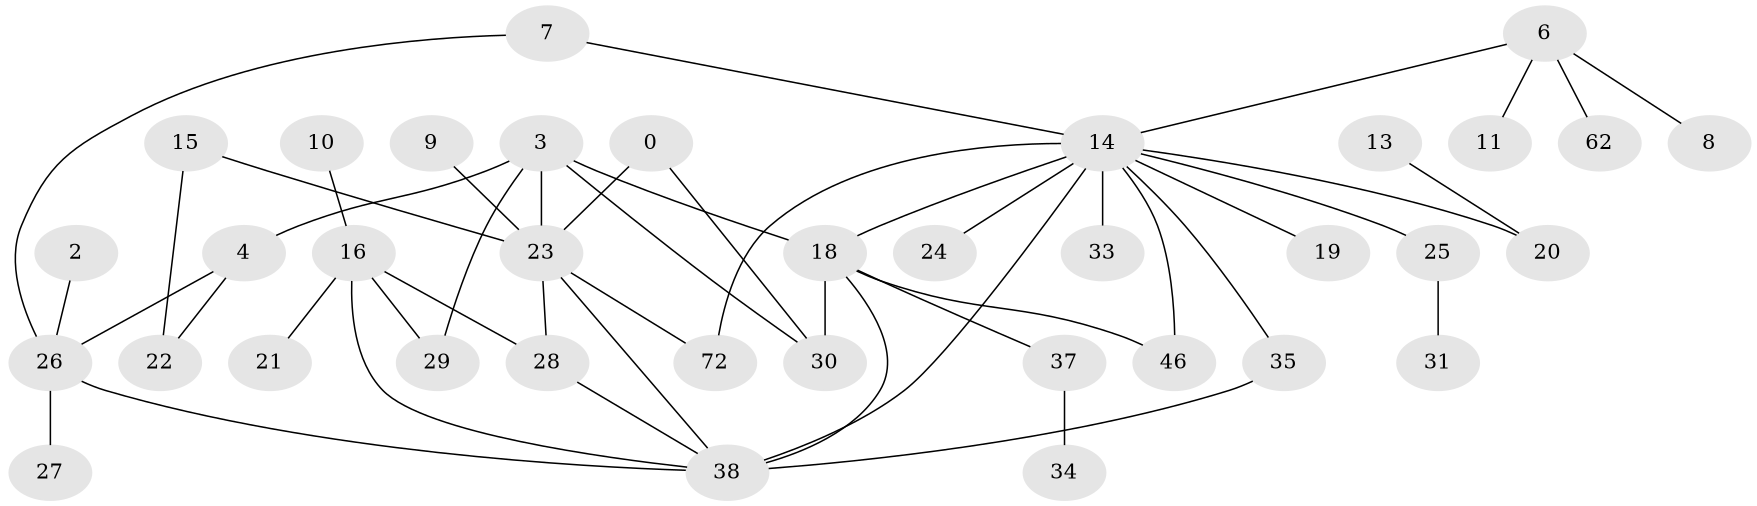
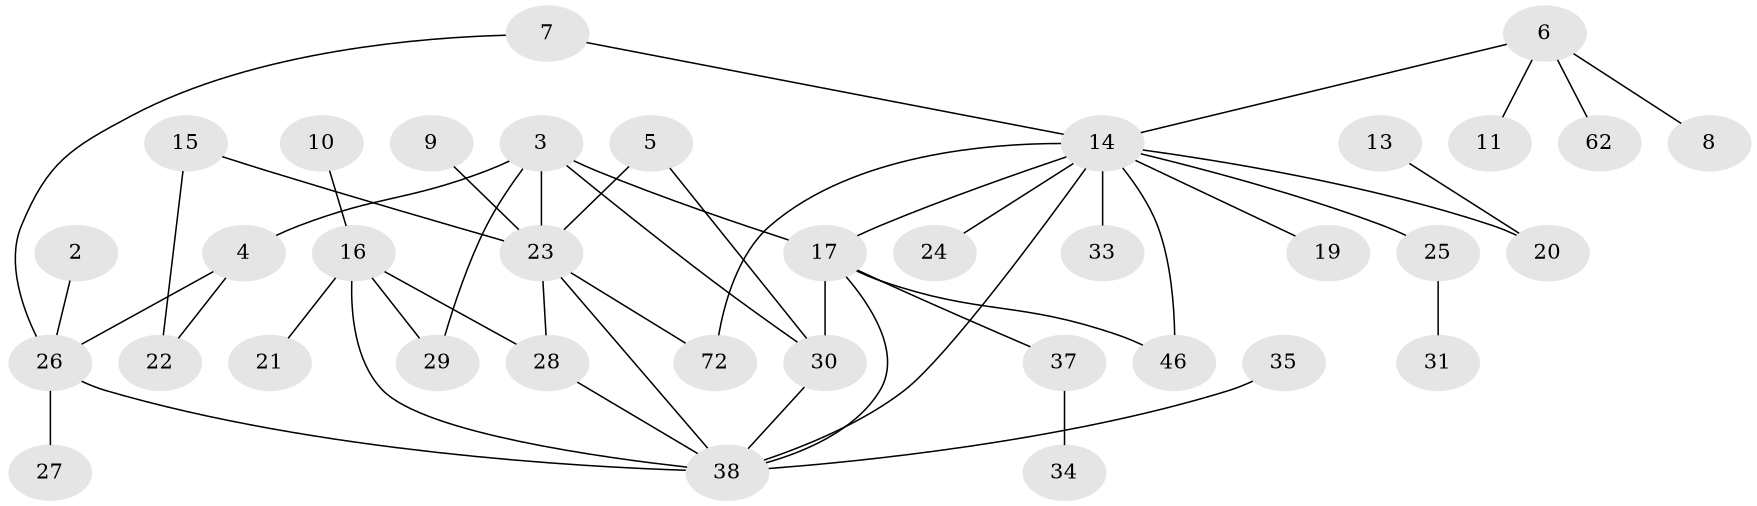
  graph {
    node [color=gray90 style=filled]
    edge [weight=1.0]
    2
    26
    38
    27
    3
    4
-   18
+   18 [label=17]
    23
    29
    30
    22
    n12 [label=46]
    37
    n14 [label=72]
    28
-   5 [label=0]
+   5
    6
    8
    11
    n20 [label=62]
    14
    20
    19
    24
    25
    33
    35
    7
    9
    10
    16
    21
    13
    31
    15
    34
    2 -- 26
    26 -- 38
    26 -- 27
    3 -- 4
    3 -- 18
    3 -- 23
    3 -- 29
    3 -- 30
    4 -- 26
    4 -- 22
    18 -- 38
    18 -- 30
    18 -- n12
    18 -- 37
    23 -- 38
    23 -- n14
    23 -- 28
+   30 -- 38 [weight=2.0]
    37 -- 34
    28 -- 38
    5 -- 23 [weight=3.0]
    5 -- 30
    6 -- 8
    6 -- 11
    6 -- n20
    6 -- 14
    14 -- 38
    14 -- 18
    14 -- n12
    14 -- n14
    14 -- 20
    14 -- 19
    14 -- 24
    14 -- 25
    14 -- 33 [weight=2.0]
-   14 -- 35
    25 -- 31
    35 -- 38
    7 -- 26
    7 -- 14
    9 -- 23
    10 -- 16
    16 -- 38 [weight=2.0]
    16 -- 29
    16 -- 28
    16 -- 21
    13 -- 20
    15 -- 23
    15 -- 22
  }
